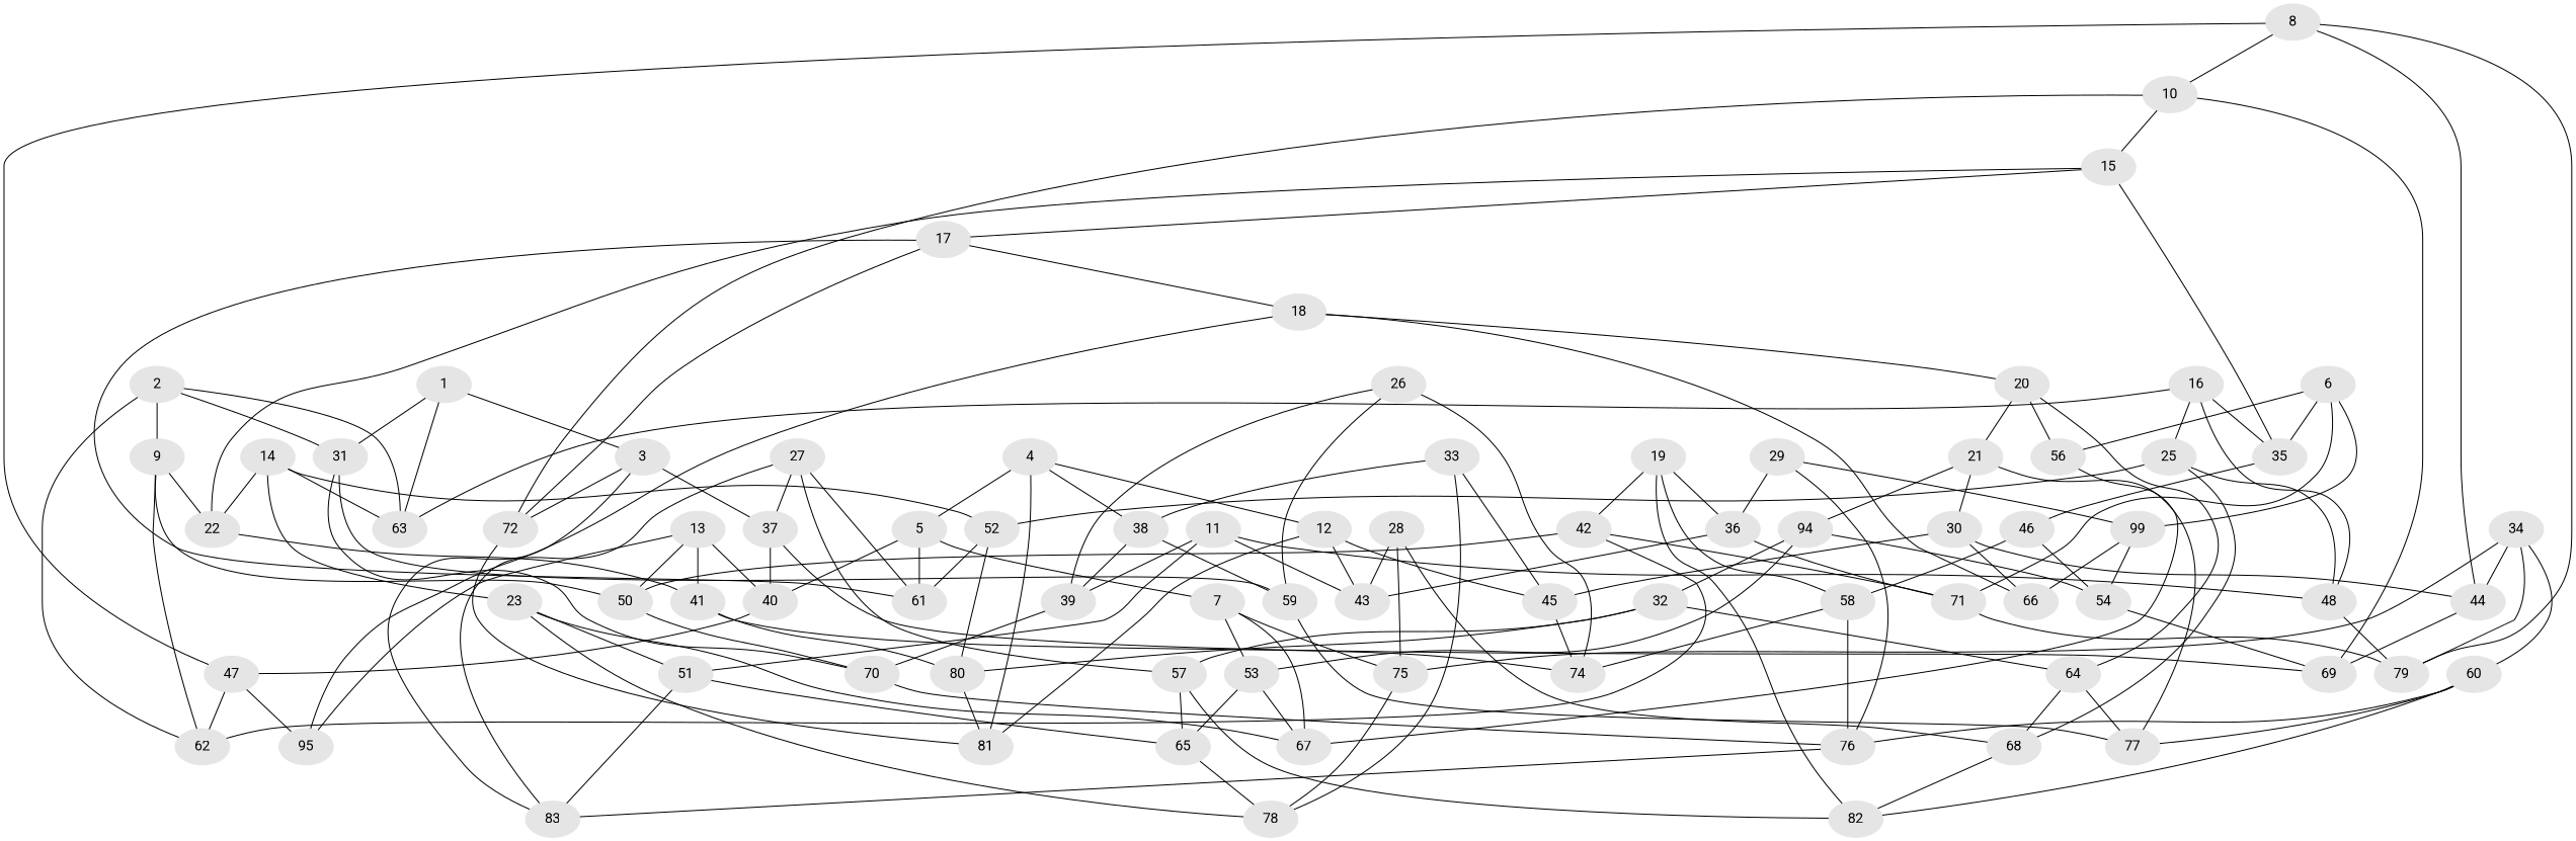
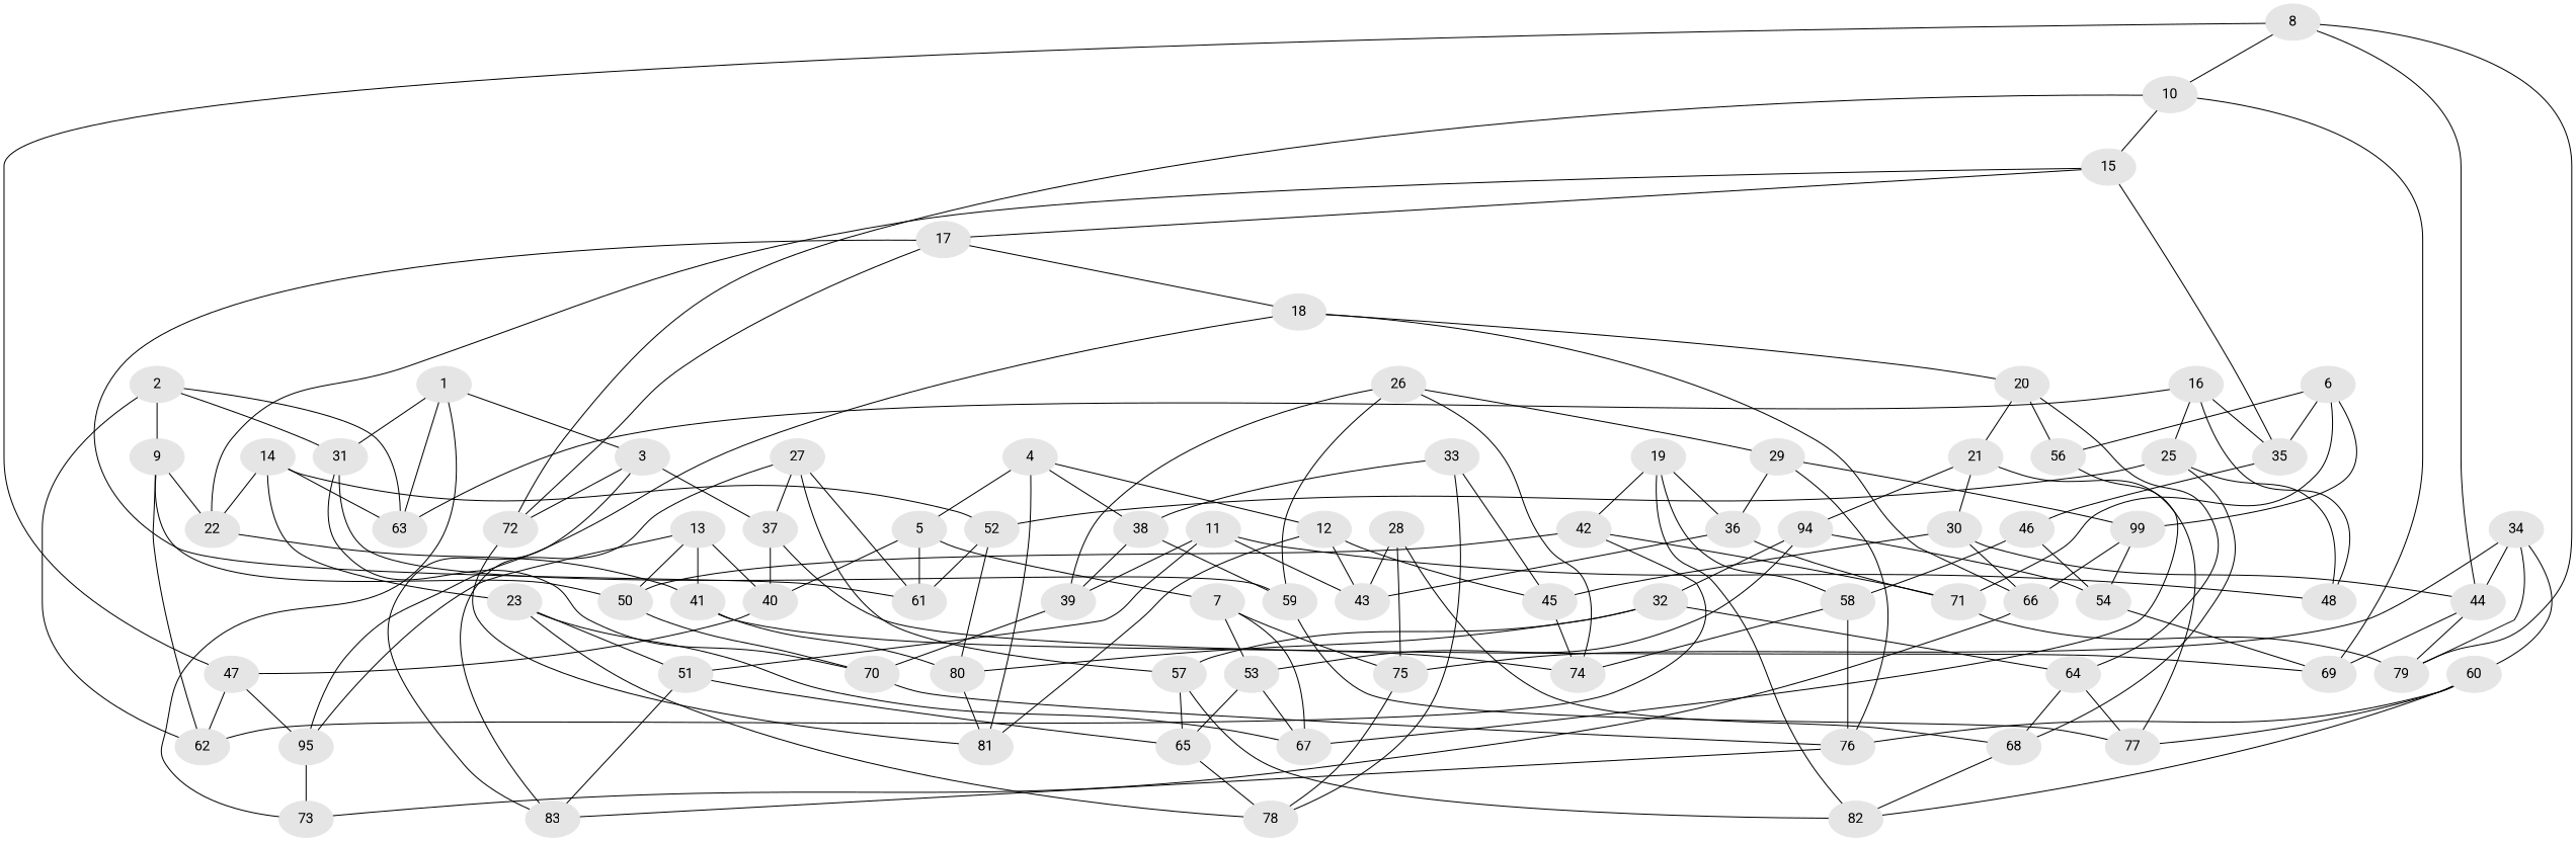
  graph {
    fontname=Roboto
    node [color=gray90 fontname=Roboto style=filled]
    edge [fontname=Roboto]
    1
    3
    31
    63
+   73
    37
    72
    83
    59
    70
    2
    9
    62
    22
    50
    40
    69
    81
    4
    5
    12
    38
    7
    61
    43
    45
    39
    53
    67
    75
    47
    6
    35
    n34 [label=99]
    56
    71
    46
    66
    54
    79
    65
    78
    8
    10
    44
    15
    n47 [label=95]
    41
    17
    11
    48
    51
    74
    13
    80
    14
    23
    52
    18
    16
    25
    68
    20
    21
    64
    19
    36
    42
    58
    82
    76
    n72 [label=94]
    30
    77
    32
    57
    26
    29
    27
    28
    33
    34
    60
    1 -- 3
    1 -- 31
    1 -- 63
+   1 -- 73
    3 -- 37
    3 -- 72
    3 -- 83
    31 -- 59
    31 -- 70
    37 -- 40
    37 -- 69
    72 -- 81
    59 -- 77
    70 -- 76
    2 -- 31
    2 -- 63
    2 -- 9
    2 -- 62
    9 -- 62
    9 -- 22
    9 -- 50
    22 -- 41
    50 -- 70
    40 -- 47
    4 -- 81
    4 -- 5
    4 -- 12
    4 -- 38
    5 -- 40
    5 -- 7
    5 -- 61
    12 -- 81
    12 -- 43
    12 -- 45
    38 -- 59
    38 -- 39
    7 -- 53
    7 -- 67
    7 -- 75
    45 -- 74
    39 -- 70
    53 -- 67
    53 -- 65
    75 -- 78
    47 -- 62
    47 -- n47
    6 -- 35
    6 -- n34
    6 -- 56
    6 -- 71
    35 -- 46
    n34 -- 66
    n34 -- 54
    56 -- 67
    71 -- 79
    46 -- 54
    46 -- 58
+   66 -- 73
    54 -- 69
    65 -- 78
    8 -- 47
    8 -- 79
    8 -- 10
    8 -- 44
    10 -- 72
    10 -- 69
    10 -- 15
    44 -- 69
    15 -- 22
    15 -- 35
    15 -- 17
+   n47 -- 73
    41 -- 74
    41 -- 80
    17 -- 72
    17 -- 61
    17 -- 18
    11 -- 43
    11 -- 39
    11 -- 48
    11 -- 51
-   48 -- 79
+   44 -- 79
    51 -- 83
    51 -- 65
    13 -- 50
    13 -- 40
    13 -- n47
    13 -- 41
    80 -- 81
    14 -- 63
    14 -- 22
    14 -- 23
    14 -- 52
    23 -- 67
    23 -- 78
    23 -- 51
    52 -- 61
    52 -- 80
    18 -- 66
    18 -- n47
    18 -- 20
    16 -- 63
    16 -- 35
    16 -- 48
    16 -- 25
    25 -- 48
    25 -- 52
    25 -- 68
    68 -- 82
    20 -- 56
    20 -- 21
    20 -- 64
    21 -- n72
    21 -- 30
    21 -- 77
    64 -- 68
    64 -- 77
    19 -- 36
    19 -- 42
    19 -- 58
    19 -- 82
    36 -- 43
    36 -- 71
    42 -- 62
    42 -- 50
    42 -- 71
    58 -- 74
    58 -- 76
    76 -- 83
    n72 -- 53
    n72 -- 54
    n72 -- 32
    30 -- 45
    30 -- 66
    30 -- 44
    32 -- 80
    32 -- 64
    32 -- 57
    57 -- 65
    57 -- 82
    26 -- 59
    26 -- 39
    26 -- 74
+   26 -- 29
    29 -- n34
    29 -- 36
    29 -- 76
    27 -- 37
    27 -- 83
    27 -- 61
    27 -- 57
    28 -- 43
    28 -- 75
    28 -- 68
    33 -- 38
    33 -- 45
    33 -- 78
    34 -- 75
    34 -- 79
    34 -- 44
    34 -- 60
    60 -- 82
    60 -- 76
    60 -- 77
  }
